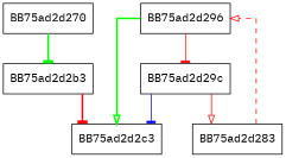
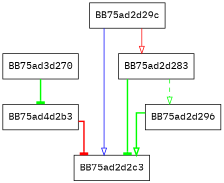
  digraph {
    fontname="IBM Plex Mono"
    splines=ortho
    node [fontname="IBM Plex Mono" shape=box]
    edge [arrowhead=tee color=red fontname="IBM Plex Mono" style=bold]
-   BB75ad2d270
-   BB75ad2d2b3
+   BB75ad2d270 [label=BB75ad3d270]
+   BB75ad2d2b3 [label=BB75ad4d2b3]
    BB75ad2d2c3
    BB75ad2d283
    BB75ad2d296
    BB75ad2d29c
    BB75ad2d270 -> BB75ad2d2b3 [color=green]
    BB75ad2d2b3 -> BB75ad2d2c3
-   BB75ad2d283 -> BB75ad2d296 [arrowhead=onormal style=dashed]
+   BB75ad2d283 -> BB75ad2d2c3 [color=green]
+   BB75ad2d283 -> BB75ad2d296 [arrowhead=onormal color=green style=dashed]
    BB75ad2d296 -> BB75ad2d2c3 [arrowhead=onormal color=green]
-   BB75ad2d296 -> BB75ad2d29c [style=solid]
-   BB75ad2d29c -> BB75ad2d2c3 [color=blue style=solid]
+   BB75ad2d29c -> BB75ad2d2c3 [arrowhead=onormal color=blue style=solid]
    BB75ad2d29c -> BB75ad2d283 [arrowhead=onormal style=solid]
  }
